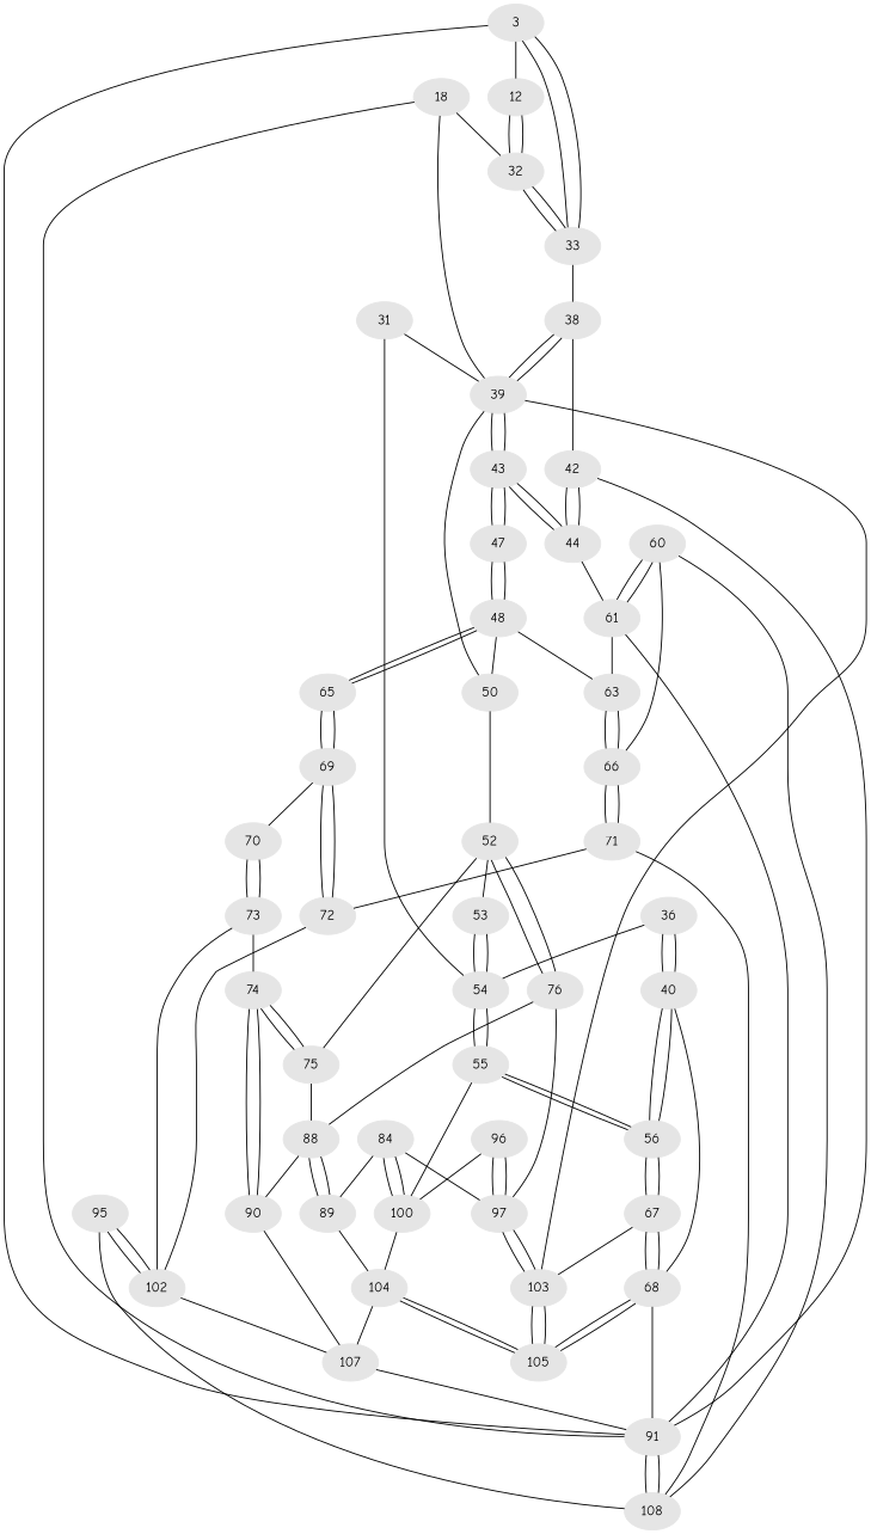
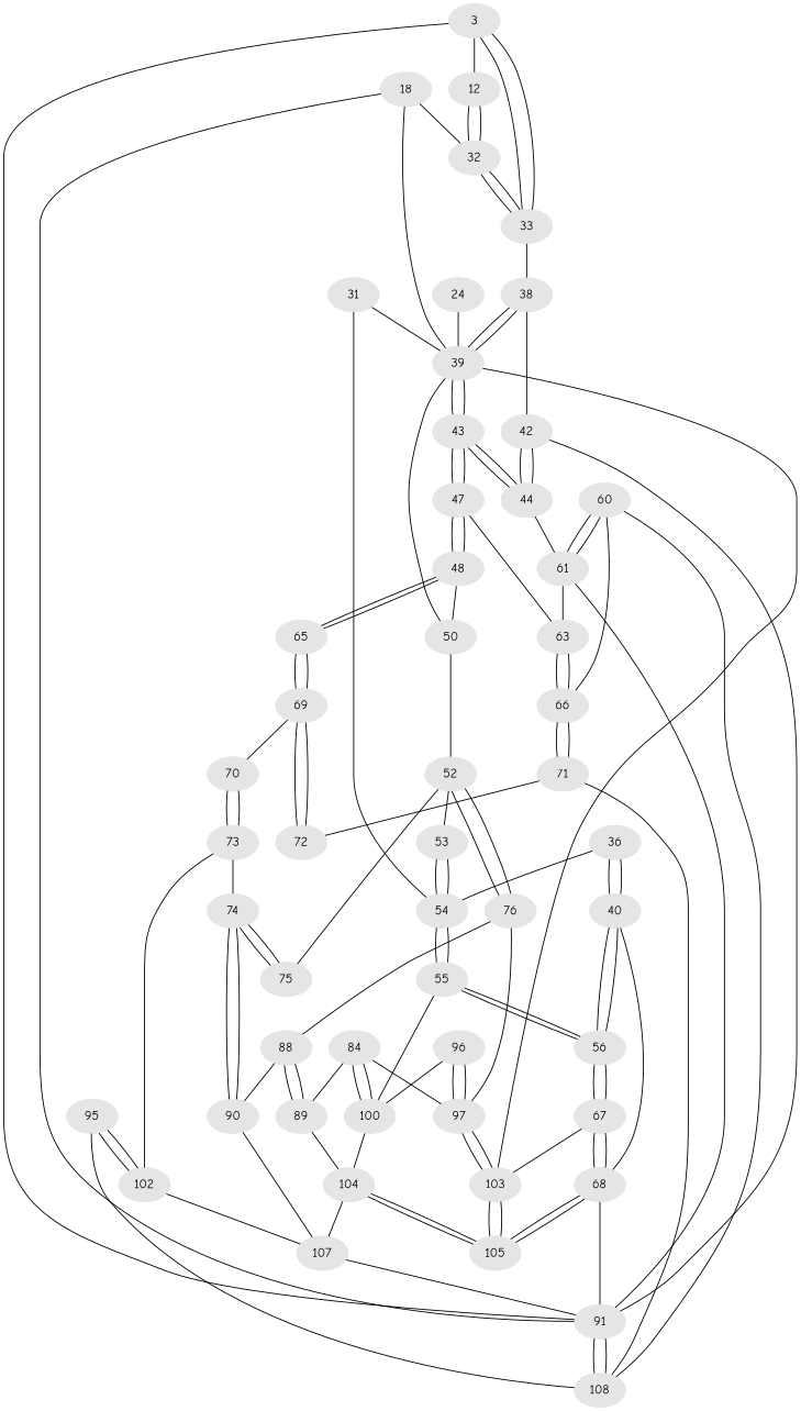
  graph {
    fontname="Comic Neue"
    node [color=gray90 fontname="Comic Neue" style=filled]
    edge [fontname="Comic Neue"]
    3 [super="+2+1"]
    12 [super="+8"]
    33
    91 [super="+41"]
    32 [super="+9"]
    38
    108 [super="+94+82+81"]
    18 [super="+17"]
    39 [super="+37+29+30+23+20"]
    43
    50 [super="+49"]
    103
+   24 [super="+22+21"]
    40 [super="+26+28"]
    68 [super="+13"]
    56
    31
    54 [super="+35+34"]
    55
    42
    36
    44
    47
    52 [super="+51"]
    105
    67
    61 [super="+46"]
    48
    63 [super="+62+58"]
    65
    66
    69
    53
    75
    76
    70
    73
    88 [super="+80"]
    97 [super="+78+85"]
    100
    60
    71
    72
    102 [super="+92+87+86"]
    74
    107 [super="+106+98+93"]
    90
    89 [super="+83"]
    84
    104 [super="+101+99"]
    95
    96
    3 -- 12 [weight=2]
    3 -- 33
    3 -- 33
    3 -- 91
    12 -- 32 [weight=2]
    12 -- 32
    33 -- 38
    91 -- 108 [weight=3]
    91 -- 108
    32 -- 33
    32 -- 33
    38 -- 39
    38 -- 39
    38 -- 42
    18 -- 91
    18 -- 32
    18 -- 39 [weight=3]
    39 -- 43
    39 -- 43
    39 -- 50
    39 -- 103
    43 -- 44
    43 -- 44
    43 -- 47
    43 -- 47
    50 -- 52
    103 -- 105
    103 -- 105
+   24 -- 39 [weight=2]
    40 -- 68
    40 -- 56
    40 -- 56
    68 -- 91 [weight=2]
    68 -- 105
    68 -- 105
    56 -- 67
    56 -- 67
    31 -- 39 [weight=2]
    31 -- 54
    54 -- 55
    54 -- 55
    55 -- 56
    55 -- 56
    55 -- 100
    42 -- 91
    42 -- 44
    42 -- 44
    36 -- 40 [weight=2]
    36 -- 40
    36 -- 54
    44 -- 61
    47 -- 48
    47 -- 48
-   48 -- 63
+   47 -- 63
    52 -- 53
    52 -- 75
    52 -- 76
    52 -- 76
    67 -- 103
    67 -- 68
    67 -- 68
    61 -- 91
    61 -- 63 [weight=2]
    48 -- 50
    48 -- 65
    48 -- 65
    63 -- 66
    63 -- 66
    65 -- 69
    65 -- 69
    66 -- 71
    66 -- 71
    69 -- 70
    69 -- 72
    69 -- 72
    53 -- 54 [weight=2]
    53 -- 54
-   75 -- 88
    76 -- 88
    76 -- 97
    70 -- 73
    70 -- 73
    73 -- 102
    73 -- 74
    88 -- 90
    88 -- 89 [weight=2]
    88 -- 89
    97 -- 103
    97 -- 103
    100 -- 104
    60 -- 108
    60 -- 61
    60 -- 61
    60 -- 66
    71 -- 108
    71 -- 72
-   72 -- 102
    102 -- 107 [weight=2]
    74 -- 75
    74 -- 75
    74 -- 90
    74 -- 90
    107 -- 91
    90 -- 107
    89 -- 104
    84 -- 97
    84 -- 100
    84 -- 100
    84 -- 89
    104 -- 105
    104 -- 105
    104 -- 107 [weight=2]
    95 -- 108
    95 -- 102 [weight=2]
    95 -- 102
    96 -- 97 [weight=2]
    96 -- 97
    96 -- 100
  }
